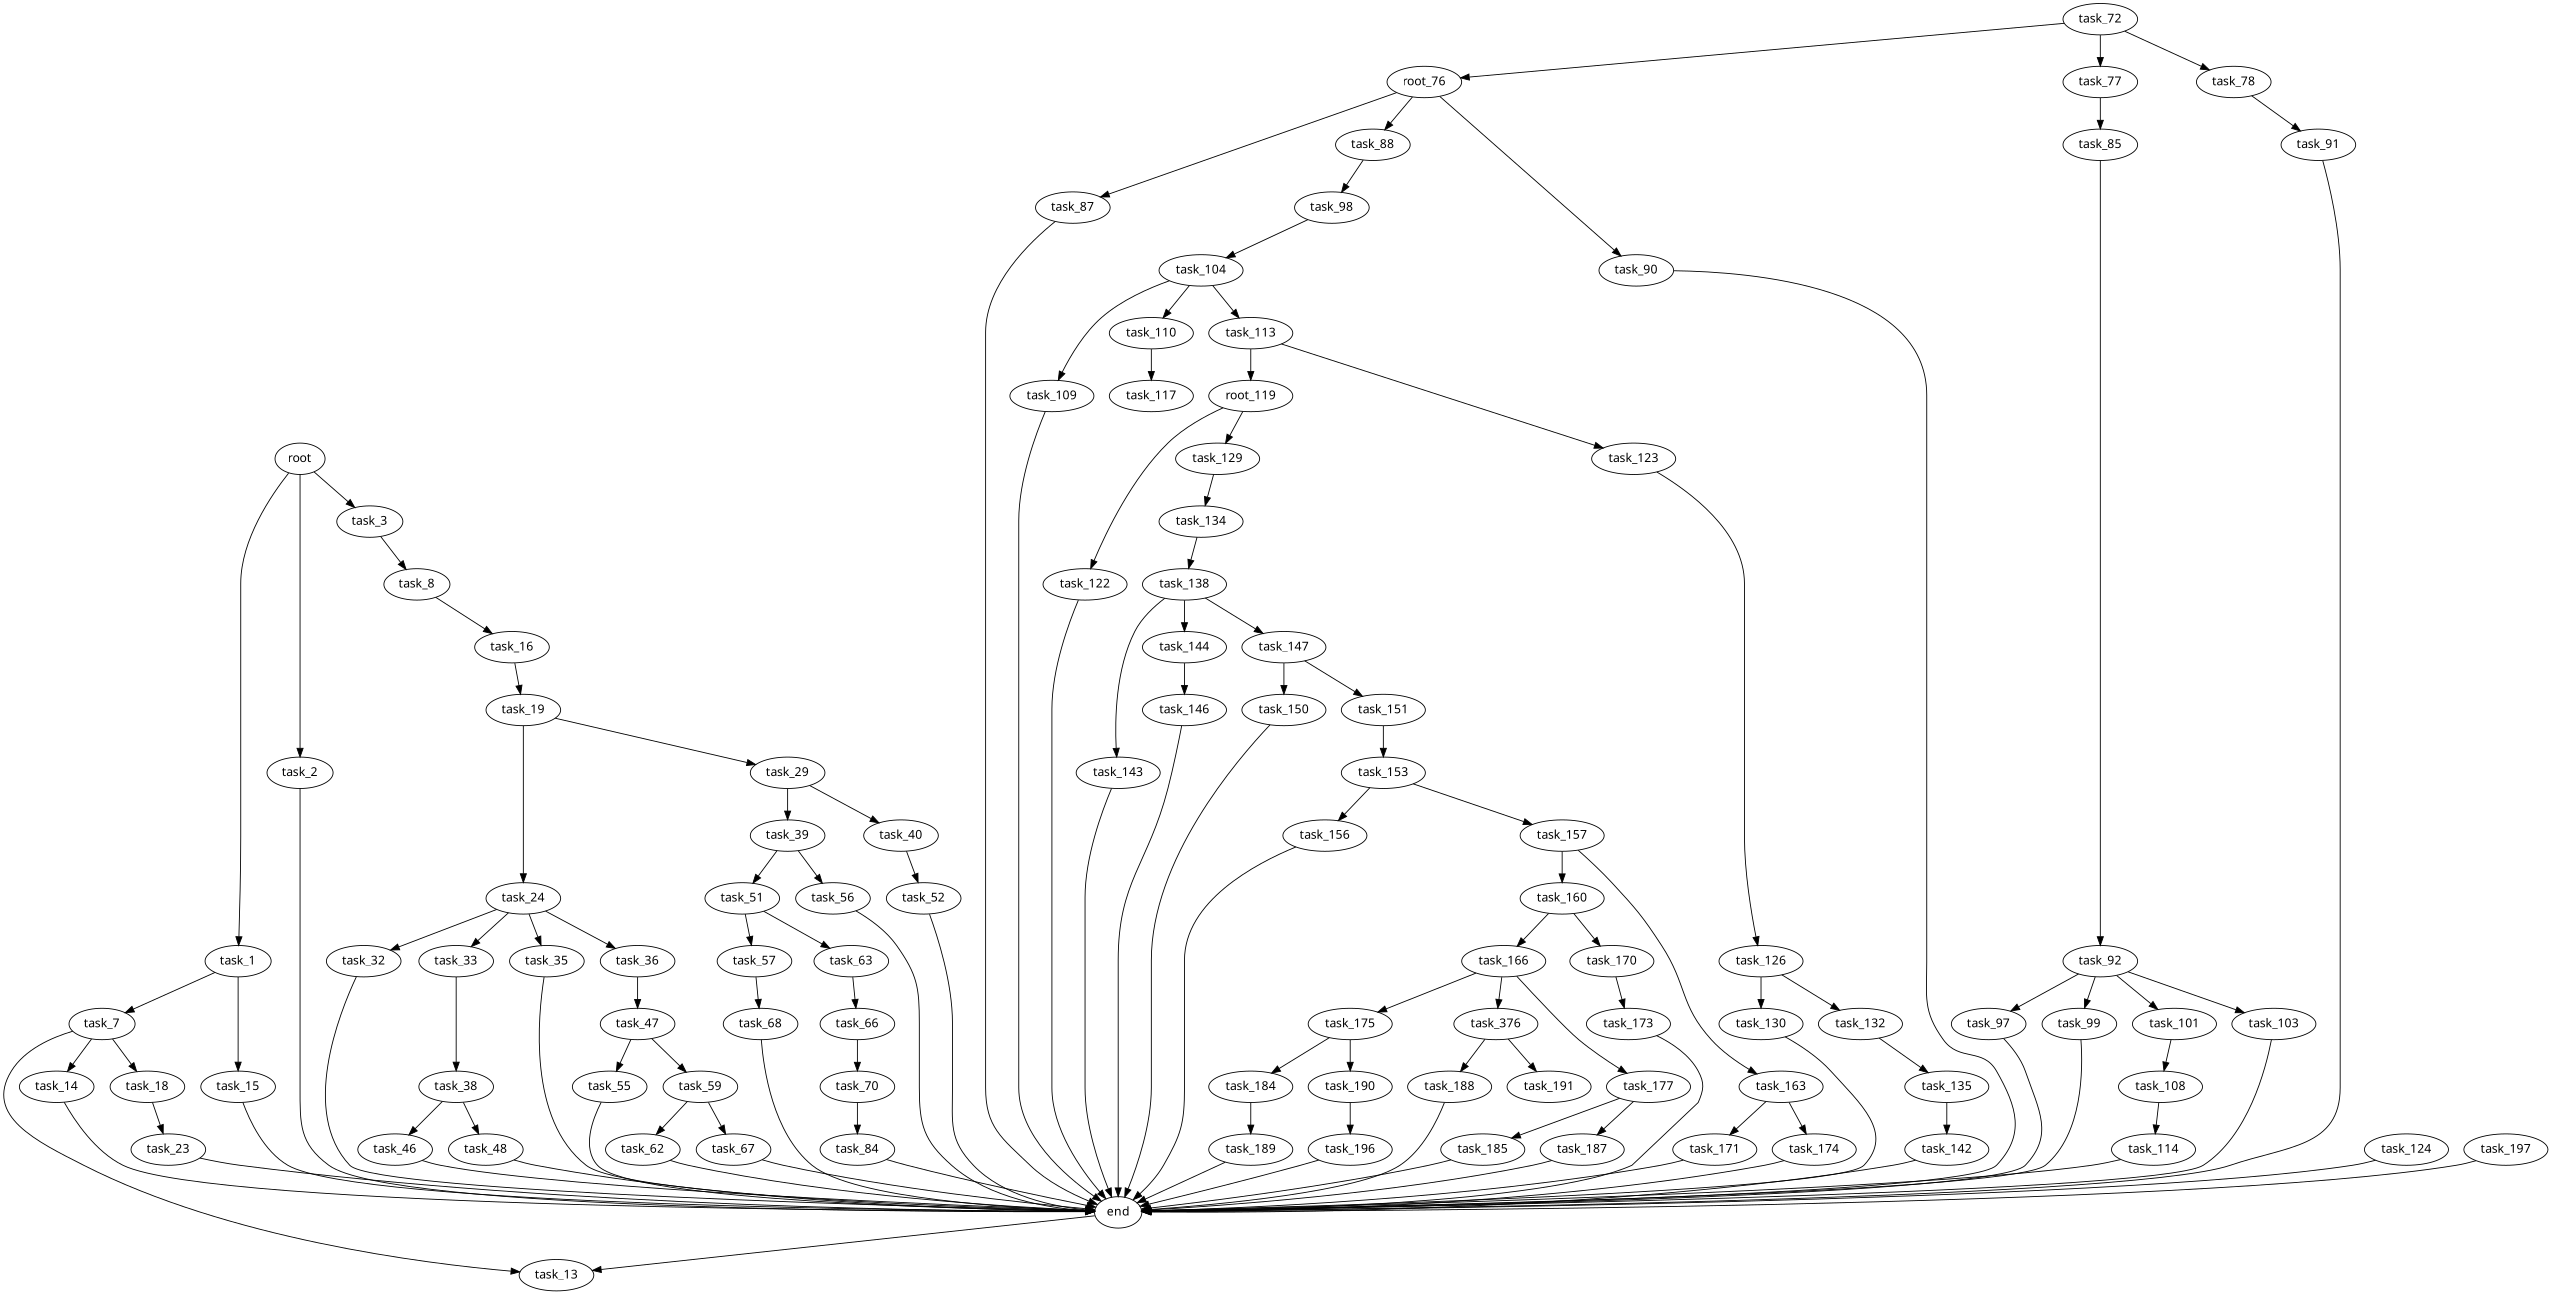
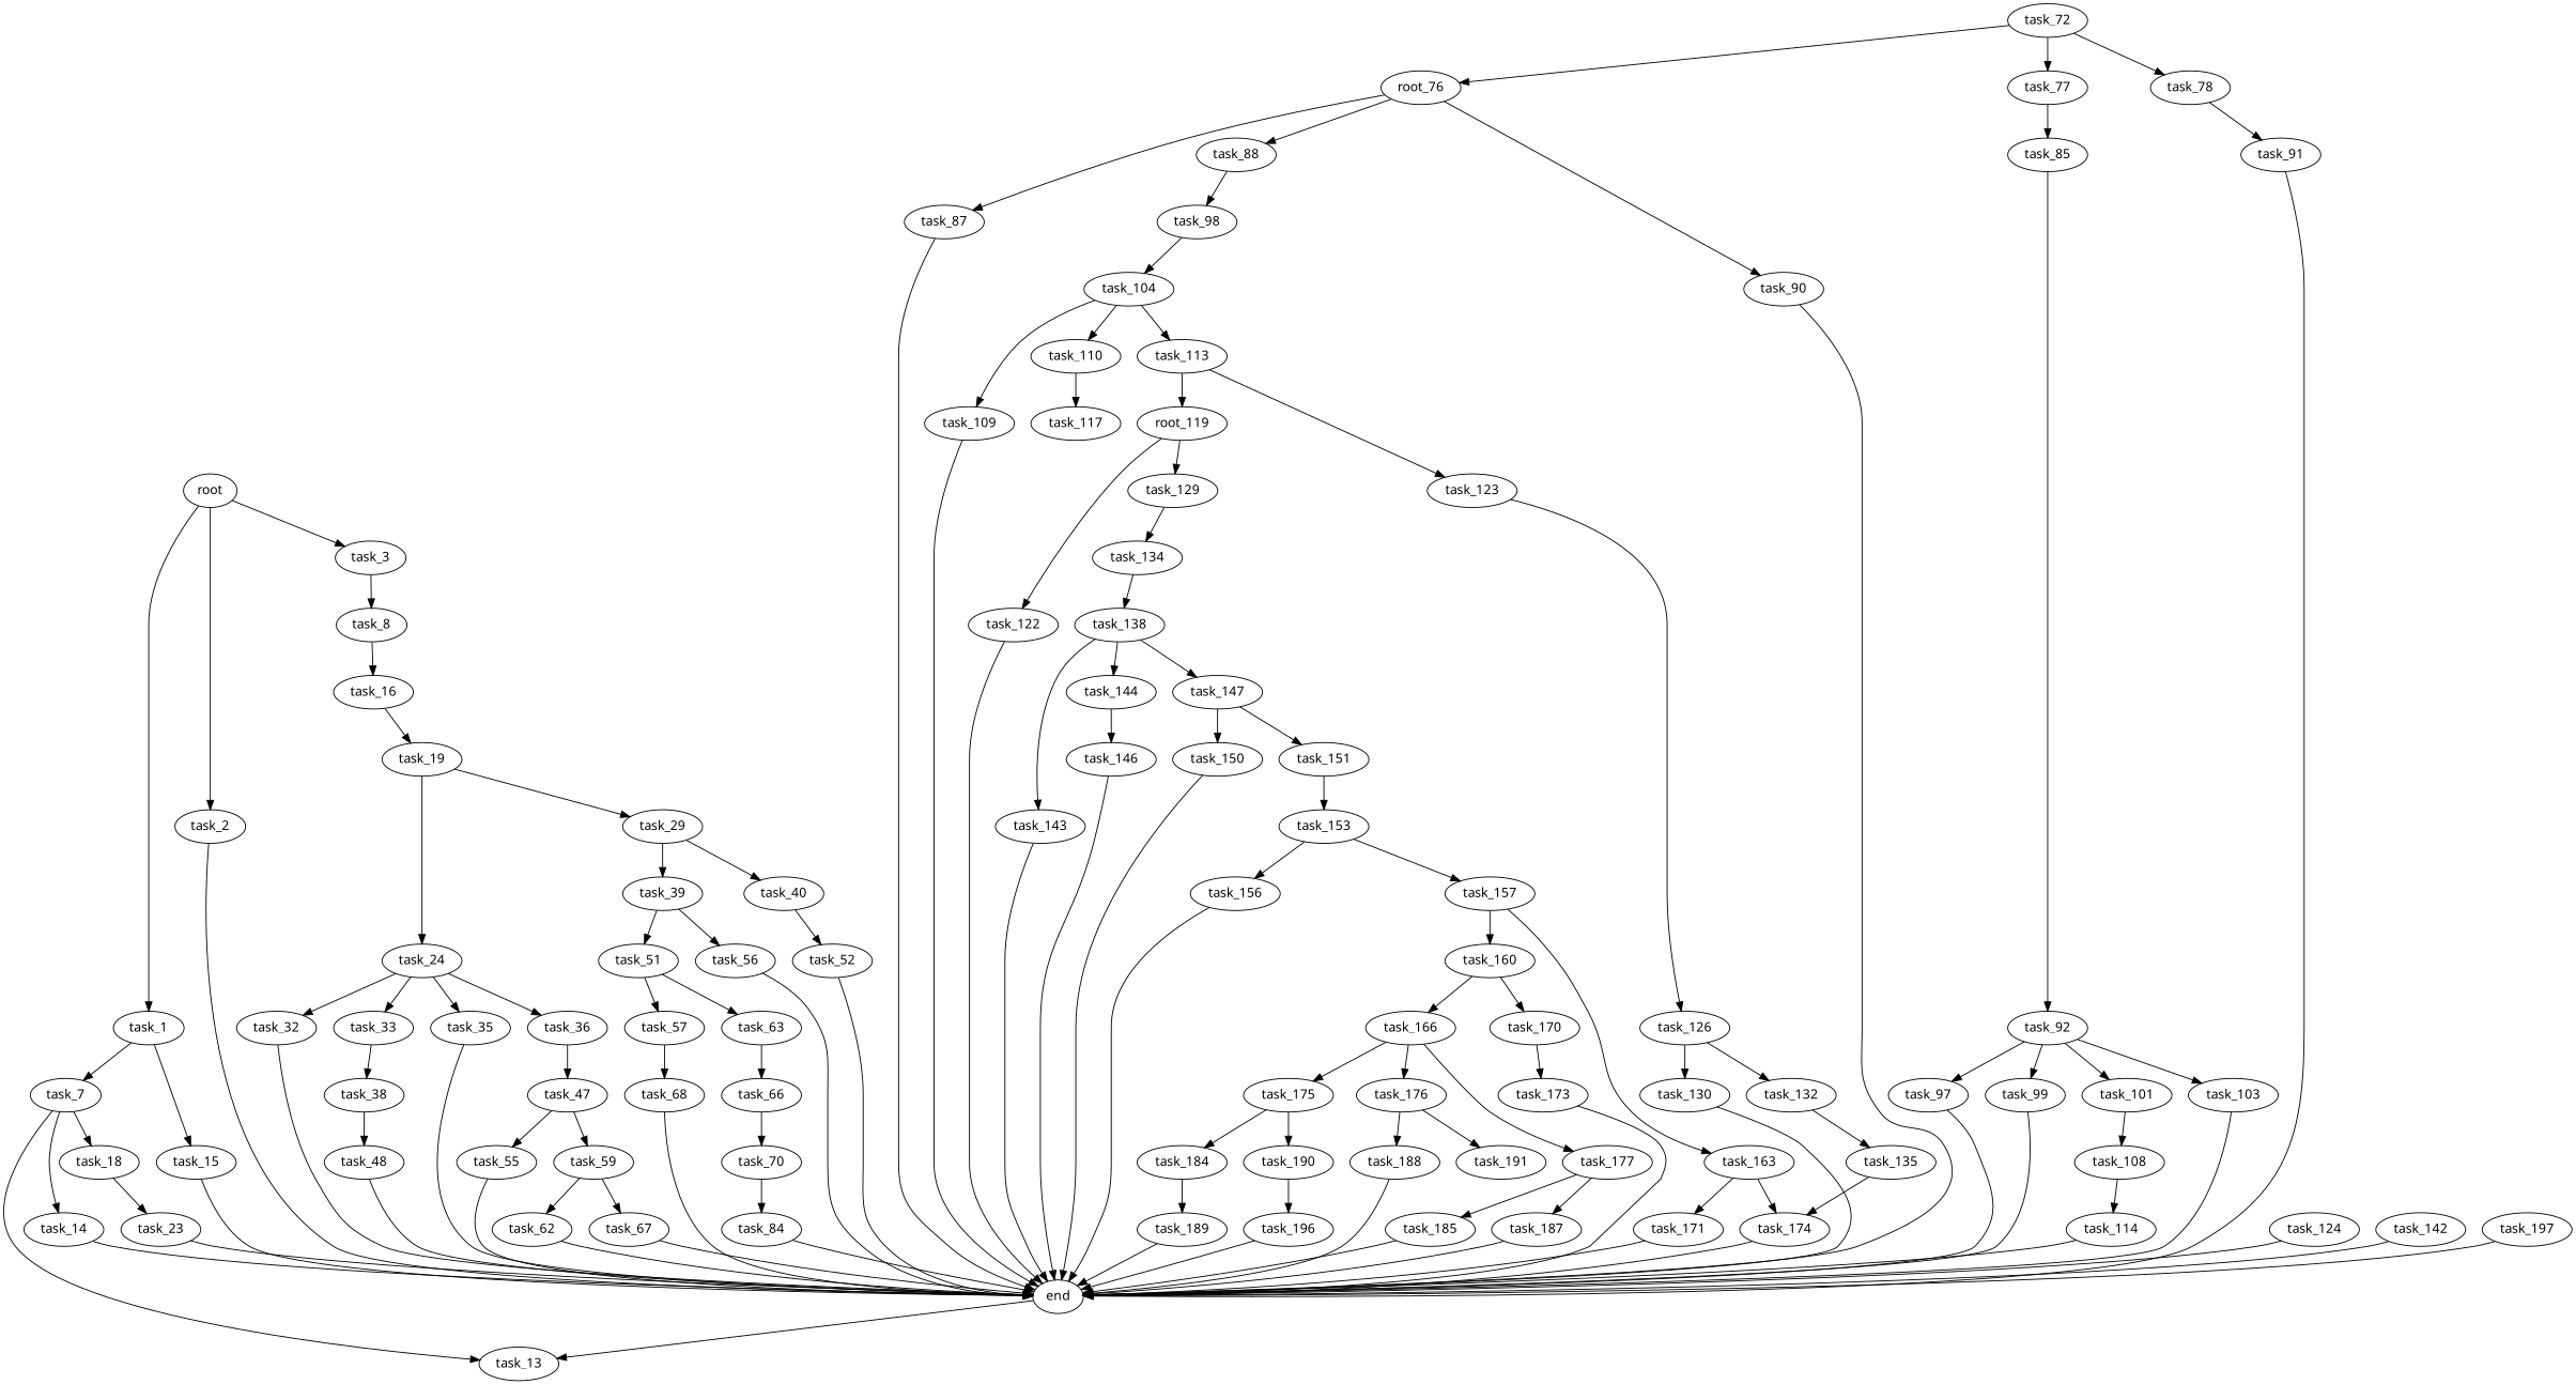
  digraph {
    fontname="Noto Sans"
    node [fontname="Noto Sans"]
    edge [fontname="Noto Sans"]
    root
    task_1
    task_2
    task_3
    task_7
    task_15
    end
    task_8
    task_13
    task_14
    task_18
    task_16
    task_23
    task_19
    task_24
    task_29
    task_32
    task_33
    task_35
    task_36
    task_39
    task_40
    task_38
    task_47
    task_51
    task_56
    task_52
-   task_46
    task_48
    task_55
    task_59
    task_57
    task_63
    task_62
    task_67
    task_68
    task_66
    task_70
    n39 [label=root_76]
    task_72
    task_77
    task_78
    task_84
    task_87
    task_88
    task_90
    task_85
    task_91
    task_98
    task_92
    task_97
    task_99
    task_101
    task_103
    task_104
    task_108
    task_109
    task_110
    task_113
    task_114
    task_117
    n62 [label=root_119]
    task_123
    task_122
    task_129
    task_126
    task_124
    task_134
    task_130
    task_132
    task_135
    task_138
    task_142
    task_143
    task_144
    task_147
    task_146
    task_150
    task_151
    task_153
    task_156
    task_157
    task_160
    task_163
    task_166
    task_170
    task_171
    task_174
    task_175
-   task_176 [label=task_376]
+   task_176
    task_177
    task_173
    task_184
    task_190
    task_188
    task_191
    task_185
    task_187
    task_189
    task_196
    task_197
    root -> task_1
    root -> task_2
    root -> task_3
    task_1 -> task_7
    task_1 -> task_15
    task_2 -> end
    task_3 -> task_8
    task_7 -> task_13
    task_7 -> task_14
    task_7 -> task_18
    task_15 -> end
    end -> task_13
    task_8 -> task_16
    task_14 -> end
    task_18 -> task_23
    task_16 -> task_19
    task_23 -> end
    task_19 -> task_24
    task_19 -> task_29
    task_24 -> task_32
    task_24 -> task_33
    task_24 -> task_35
    task_24 -> task_36
    task_29 -> task_39
    task_29 -> task_40
    task_32 -> end
    task_33 -> task_38
    task_35 -> end
    task_36 -> task_47
    task_39 -> task_51
    task_39 -> task_56
    task_40 -> task_52
-   task_38 -> task_46
    task_38 -> task_48
    task_47 -> task_55
    task_47 -> task_59
    task_51 -> task_57
    task_51 -> task_63
    task_56 -> end
    task_52 -> end
-   task_46 -> end
    task_48 -> end
    task_55 -> end
    task_59 -> task_62
    task_59 -> task_67
    task_57 -> task_68
    task_63 -> task_66
    task_62 -> end
    task_67 -> end
    task_68 -> end
    task_66 -> task_70
    task_70 -> task_84
    n39 -> task_87
    n39 -> task_88
    n39 -> task_90
    task_72 -> n39
    task_72 -> task_77
    task_72 -> task_78
    task_77 -> task_85
    task_78 -> task_91
    task_84 -> end
    task_87 -> end
    task_88 -> task_98
    task_90 -> end
    task_85 -> task_92
    task_91 -> end
    task_98 -> task_104
    task_92 -> task_97
    task_92 -> task_99
    task_92 -> task_101
    task_92 -> task_103
    task_97 -> end
    task_99 -> end
    task_101 -> task_108
    task_103 -> end
    task_104 -> task_109
    task_104 -> task_110
    task_104 -> task_113
    task_108 -> task_114
    task_109 -> end
    task_110 -> task_117
    task_113 -> n62
    task_113 -> task_123
    task_114 -> end
    n62 -> task_122
    n62 -> task_129
    task_123 -> task_126
    task_122 -> end
    task_129 -> task_134
    task_126 -> task_130
    task_126 -> task_132
    task_124 -> end
    task_134 -> task_138
    task_130 -> end
    task_132 -> task_135
-   task_135 -> task_142
+   task_135 -> task_174
    task_138 -> task_143
    task_138 -> task_144
    task_138 -> task_147
    task_142 -> end
    task_143 -> end
    task_144 -> task_146
    task_147 -> task_150
    task_147 -> task_151
    task_146 -> end
    task_150 -> end
    task_151 -> task_153
    task_153 -> task_156
    task_153 -> task_157
    task_156 -> end
    task_157 -> task_160
    task_157 -> task_163
    task_160 -> task_166
    task_160 -> task_170
    task_163 -> task_171
    task_163 -> task_174
    task_166 -> task_175
    task_166 -> task_176
    task_166 -> task_177
    task_170 -> task_173
    task_171 -> end
    task_174 -> end
    task_175 -> task_184
    task_175 -> task_190
    task_176 -> task_188
    task_176 -> task_191
    task_177 -> task_185
    task_177 -> task_187
    task_173 -> end
    task_184 -> task_189
    task_190 -> task_196
    task_188 -> end
    task_185 -> end
    task_187 -> end
    task_189 -> end
    task_196 -> end
    task_197 -> end
  }
